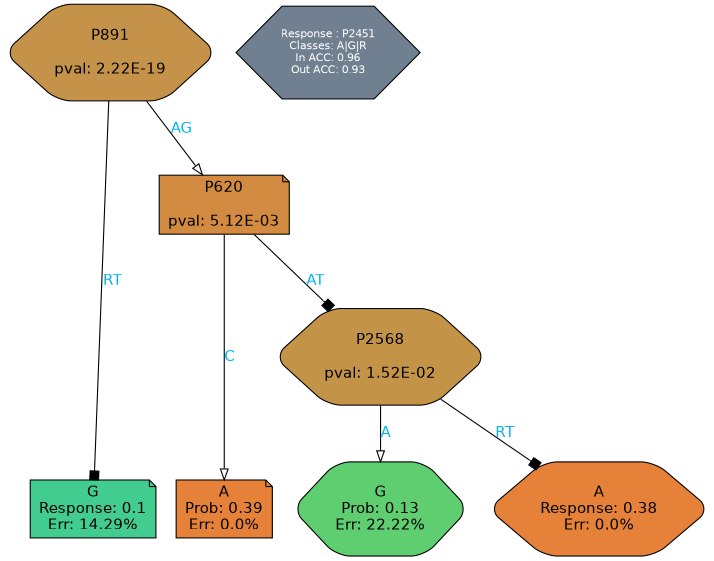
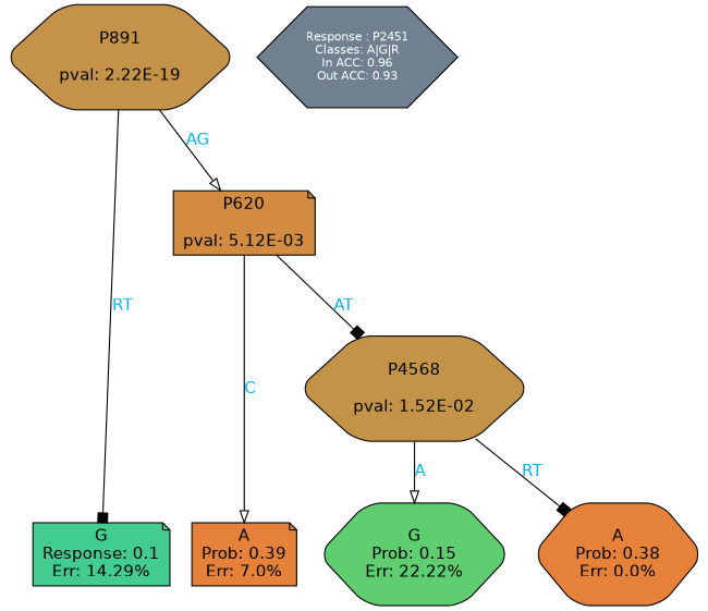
  digraph {
    ranksep=equally
    splines=polylines
    node [color=black fillcolor="#e58139" fontname=helvetica shape=hexagon style="filled, rounded"]
    edge [arrowhead=box fontcolor=deepskyblue2 fontname=helvetica]
-   n1 [fillcolor="#5fce71" label="G\nProb: 0.13\nErr: 22.22%"]
-   n2 [label="A\nResponse: 0.38\nErr: 0.0%"]
-   n3 [label="A\nProb: 0.39\nErr: 0.0%" shape=note]
+   n1 [fillcolor="#5fce71" label="G\nProb: 0.15\nErr: 22.22%"]
+   n2 [label="A\nProb: 0.38\nErr: 0.0%"]
+   n3 [label="A\nProb: 0.39\nErr: 7.0%" shape=note]
    n4 [fillcolor="#43cc8f" label="G\nResponse: 0.1\nErr: 14.29%" shape=note]
    n5 [align=left fillcolor=slategray fontcolor=white fontsize=10 label="Response : P2451\nClasses: A|G|R\nIn ACC: 0.96\nOut ACC: 0.93\n" style=filled]
    n6 [fillcolor="#c49248" label="P891\n\npval: 2.22E-19"]
    n7 [fillcolor="#d28b40" label="P620\n\npval: 5.12E-03" shape=note]
-   n8 [fillcolor="#c39447" label="P2568\n\npval: 1.52E-02"]
+   n8 [fillcolor="#c39447" label="P4568\n\npval: 1.52E-02"]
    subgraph sub_1 {
      rank=same
      n1
      n2
      n3
      n4
    }
    subgraph sub_2 {
      rank=same
      n5
      n6
    }
    n6 -> n4 [label=RT]
    n6 -> n7 [arrowhead=onormal label=AG]
    n7 -> n3 [arrowhead=onormal label=C]
    n7 -> n8 [label=AT]
    n8 -> n1 [arrowhead=onormal label=A]
    n8 -> n2 [label=RT]
  }
